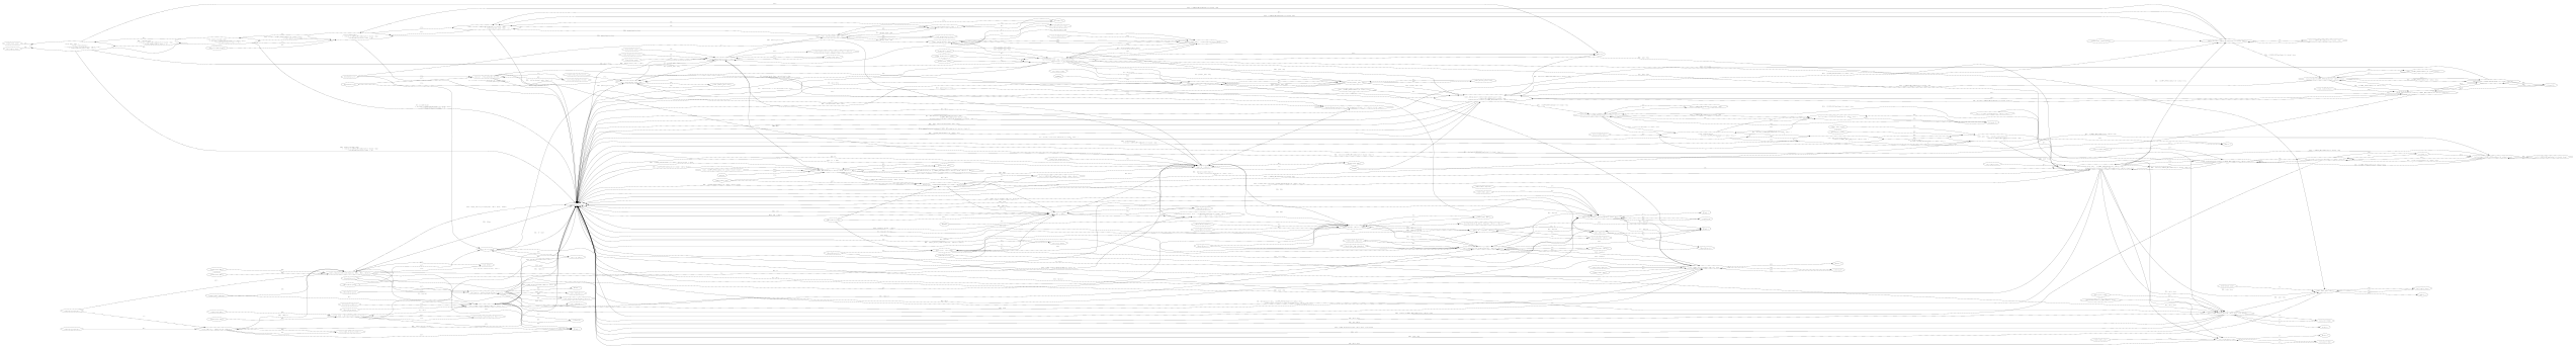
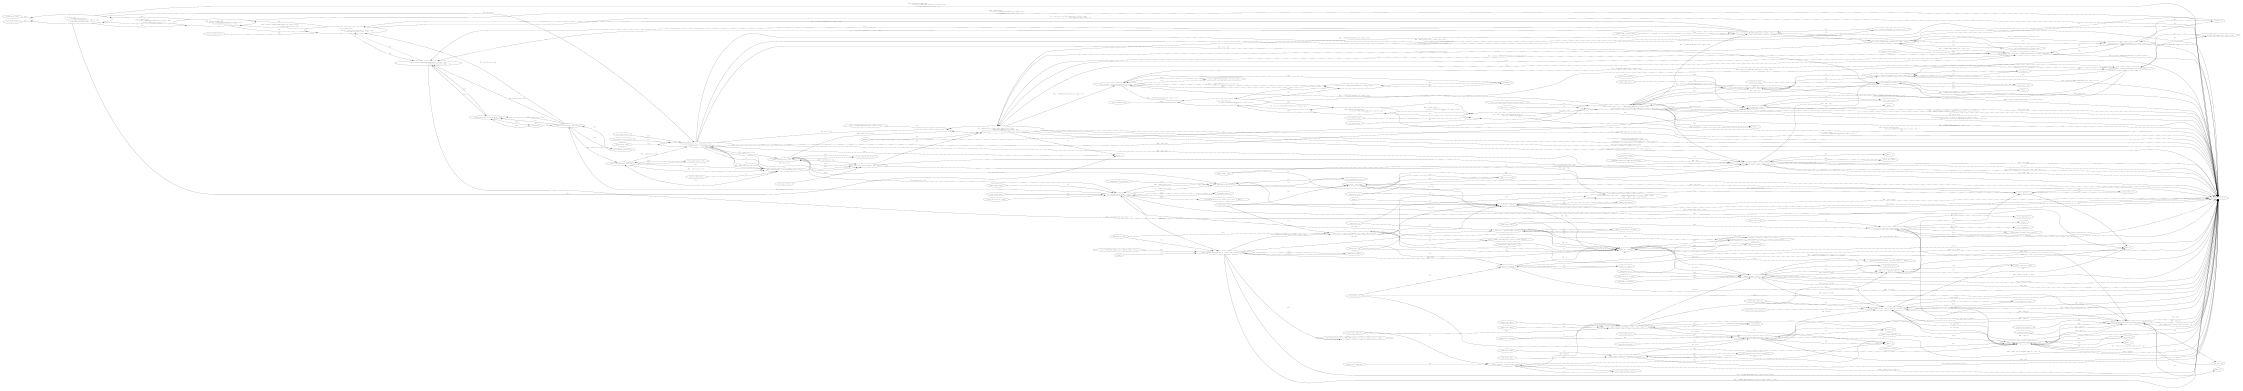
  digraph {
    fontname="IBM Plex Mono"
    rankdir=LR
    node [fontname="IBM Plex Mono"]
    edge [fontname="IBM Plex Mono"]
    n1 [label="(Call,pair->key =\n                    malloc(sizeof(char)\n                           * (strlen(((COMPS_MRTreeData*)it->data)->key)\n                           + strlen(parent_pair->key) + 1)))"]
    n2 [label="(Call,malloc(sizeof(char)\n                           * (strlen(((COMPS_MRTreeData*)it->data)->key)\n                           + strlen(parent_pair->key) + 1)))"]
    n3 [label="(Call,memcpy(pair->key, parent_pair->key,\n                       sizeof(char) * strlen(parent_pair->key)))"]
    n4 [label="(Block,)"]
    n5 [label="(MethodReturn,void)"]
    n6 [label="(Call,sizeof(char)\n                           * (strlen(((COMPS_MRTreeData*)it->data)->key)\n                           + strlen(parent_pair->key) + 1))"]
    n7 [label="(Call,memcpy(pair->key+strlen(parent_pair->key),\n                       ((COMPS_MRTreeData*)it->data)->key,\n                       sizeof(char)*(strlen(((COMPS_MRTreeData*)it->data)->key)+1)))"]
    n8 [label="(Call,strlen(parent_pair->key))"]
    n9 [label="(Call,sizeof(char) * strlen(parent_pair->key))"]
    n10 [label="(Call,comps_mrtree_set(rt1, pair->key, it2->data))"]
    n11 [label="(Call,free(pair->key))"]
    n12 [label="(Call,free(pair->key))"]
    n13 [label="(Call,pair->key+strlen(parent_pair->key))"]
    n14 [label="(Call,strlen(((COMPS_MRTreeData*)it->data)->key)\n                           + strlen(parent_pair->key) + 1)"]
    n15 [label="(Call,strlen(parent_pair->key) + 1)"]
    n16 [label="(Call,strlen(((COMPS_MRTreeData*)it->data)->key))"]
    n17 [label="(Call,strlen(((COMPS_MRTreeData*)it->data)->key))"]
    n18 [label="(Call,((COMPS_MRTreeData*)it->data)->key)"]
    n19 [label="(Call,sizeof(char)*(strlen(((COMPS_MRTreeData*)it->data)->key)+1))"]
    n20 [label="(Call,strlen(((COMPS_MRTreeData*)it->data)->key)+1)"]
    n21 [label="(Call,((COMPS_MRTreeData*)it->data)->key)"]
    n22 [label="(Call,strlen(((COMPS_MRTreeData*)it->data)->key))"]
    n23 [label="(Call,sizeof(char)*\n                                (strlen(((COMPS_MRTreeData*)it->data)->key) +\n                                1))"]
    n24 [label="(Call,strlen(((COMPS_MRTreeData*)it->data)->key) +\n                                1)"]
    n25 [label="(Call,strlen(((COMPS_MRTreeData*)it->data)->key))"]
    n26 [label="(Call,((COMPS_MRTreeData*)it->data)->key)"]
    n27 [label="(Call,parent_pair->key != NULL)"]
    n28 [label="(Call,free(parent_pair->key))"]
    n29 [label="(Call,parent_pair->key)"]
    n30 [label="(Call,strlen(parent_pair->key))"]
    n31 [label="(Block,)"]
    n32 [label="(Call,it2->data)"]
    n33 [label="(Call,pair->key)"]
    n34 [label="(Block,)"]
    n35 [label="(Call,pair->key)"]
    n36 [label="(Block,)"]
    n37 [label="(Call,parent_pair->key)"]
    n38 [label="(Call,strlen(parent_pair->key))"]
    n39 [label="(Call,parent_pair->key)"]
    n40 [label="(Literal,1)"]
    n41 [label="(Call,((COMPS_MRTreeData*)it->data)->data->first != NULL)"]
    n42 [label="(ControlStructure,if (parent_pair->key != NULL))"]
    n43 [label="(Identifier,NULL)"]
    n44 [label="(Block,)"]
    n45 [label="(Call,parent_pair->key)"]
    n46 [label="(Call,it != NULL)"]
    n47 [label="(Call,it2 != NULL)"]
    n48 [label="(Call,it2 = ((COMPS_MRTreeData*)it->data)->data->first)"]
    n49 [label="(Identifier,NULL)"]
    n50 [label="(ControlStructure,if (((COMPS_MRTreeData*)it->data)->data->first != NULL))"]
    n51 [label="(Call,tmplist->first != NULL)"]
    n52 [label="(ControlStructure,for (it = tmp_subnodes->first; it != NULL; it=it->next))"]
    n53 [label="(Identifier,NULL)"]
    n54 [label="(Call,comps_hslist_remove(tmplist, tmplist->first))"]
    n55 [label="(Call,it = tmplist->first)"]
    n56 [label="(Identifier,NULL)"]
    n57 [label="(ControlStructure,while (tmplist->first != NULL))"]
    n58 [label="(Call,it = tmp_subnodes->first)"]
    n59 [label="(Call,tmp_subnodes->first)"]
    n60 [label="(Call,it=it->next)"]
    n61 [label="(Call,it->next)"]
    n62 [label="(ControlStructure,for (it2 = ((COMPS_MRTreeData*)it->data)->data->first;\n                     it2 != NULL; it2 = it2->next))"]
    n63 [label="(Identifier,NULL)"]
    n64 [label="(Call,((COMPS_MRTreeData*)it->data)->data->first)"]
    n65 [label="(Call,it2 = it2->next)"]
    n66 [label="(Call,it2->next)"]
    n67 [label="(Call,free(it))"]
    n68 [label="(Call,comps_hslist_append(tmplist, pair, 0))"]
    n69 [label="(Call,comps_hslist_append(tmplist, pair, 0))"]
    n70 [label="(Call,tmplist->first)"]
    n71 [label="(Call,tmplist->first)"]
    n72 [label="(Block,)"]
    n73 [label="(Literal,0)"]
    n74 [label="(Literal,0)"]
    n75 [label="(Block,)"]
    n76 [label="(Call,pair = malloc(sizeof(struct Pair)))"]
    n77 [label="(Block,)"]
    n78 [label="(Call,free(pair))"]
    n79 [label="(Call,malloc(sizeof(struct Pair)))"]
    n80 [label="(Call,free(pair))"]
    n81 [label="(Call,comps_hslist_append(tmplist, pair, 0))"]
    n82 [label="(Block,)"]
    n83 [label="(Literal,0)"]
    n84 [label="(Call,comps_hslist_init(tmplist, NULL, NULL, &free))"]
    n85 [label="(Call,&free)"]
    n86 [label="(Call,tmplist = comps_hslist_create())"]
    n87 [label="(Call,comps_hslist_create())"]
    n88 [label="(Call,pair = malloc(sizeof(struct Pair)))"]
    n89 [label="(Call,malloc(sizeof(struct Pair)))"]
    n90 [label="(Literal,1)"]
    n91 [label="(Call,memcpy(pair->key, ((COMPS_MRTreeData*)it->data)->key,\n                       sizeof(char)*(strlen(((COMPS_MRTreeData*)it->data)->key)+1)))"]
    n92 [label="(Call,sizeof(char)*(strlen(((COMPS_MRTreeData*)it->data)->key)+1))"]
    n93 [label="(Block,)"]
    n94 [label="(Call,strlen(((COMPS_MRTreeData*)it->data)->key)+1)"]
    n95 [label="(Call,pair->key = malloc(sizeof(char)*\n                                (strlen(((COMPS_MRTreeData*)it->data)->key) +\n                                1)))"]
    n96 [label="(Call,malloc(sizeof(char)*\n                                (strlen(((COMPS_MRTreeData*)it->data)->key) +\n                                1)))"]
    n97 [label="(Literal,1)"]
    n98 [label="(Call,((COMPS_MRTreeData*)it->data)->key)"]
    n99 [label="(Literal,1)"]
    n100 [label="(Identifier,it)"]
    n101 [label="(Identifier,pair)"]
    n102 [label="(Identifier,pair)"]
    n103 [label="(Identifier,it)"]
    n104 [label="(Identifier,pair)"]
    n105 [label="(Call,((COMPS_MRTreeData*)it->data)->key)"]
    n106 [label="(Identifier,tmplist)"]
    n107 [label="(Identifier,parent_pair)"]
    n108 [label="(Identifier,tmplist)"]
    n109 [label="(Identifier,it2)"]
    n110 [label="(Identifier,tmplist)"]
    n111 [label="(Identifier,tmplist)"]
    n112 [label="(Identifier,pair)"]
    n113 [label="(Identifier,NULL)"]
    n114 [label="(Call,pair->key)"]
    n115 [label="(Identifier,pair)"]
    n116 [label="(Identifier,pair)"]
    n117 [label="(Identifier,tmp_subnodes)"]
    n118 [label="(Identifier,it)"]
    n119 [label="(Identifier,pair)"]
    n120 [label="(Identifier,pair)"]
    n121 [label="(Identifier,tmplist)"]
    n122 [label="(Identifier,pair)"]
    n123 [label="(Identifier,tmplist)"]
    n124 [label="(Identifier,parent_pair)"]
    n125 [label="(Call,pair->key)"]
    n126 [label="(Call,pair->key)"]
    n127 [label="(Identifier,pair)"]
    n128 [label="(Call,pair->key)"]
    n129 [label="(Identifier,parent_pair)"]
    n130 [label="(Identifier,it2)"]
    n131 [label="(Call,sizeof(char))"]
    n132 [label="(Call,parent_pair->key)"]
    n133 [label="(Identifier,tmplist)"]
    n134 [label="(Call,((COMPS_MRTreeData*)it->data)->key)"]
    n135 [label="(Call,sizeof(char))"]
    n136 [label="(Call,pair->key)"]
    n137 [label="(Call,tmplist->first)"]
    n138 [label="(Call,pair->key)"]
    n139 [label="(Call,sizeof(char))"]
    n140 [label="(Identifier,it)"]
    n141 [label="(Identifier,rt1)"]
    n142 [label="(Identifier,tmplist)"]
    n143 [label="(Identifier,pair)"]
    n144 [label="(Identifier,pair)"]
    n145 [label="(Call,sizeof(char))"]
    n146 [label="(Identifier,it2)"]
    n147 [label="(Identifier,pair)"]
    n148 [label="(Call,sizeof(char))"]
    n149 [label="(Call,parent_pair->key)"]
    n150 [label="(MethodParameterIn,COMPS_MRTree *rt1)"]
    n151 [label="(Identifier,it)"]
    n152 [label="(Identifier,NULL)"]
    n153 [label="(Identifier,pair)"]
    n154 [label="(Call,((COMPS_MRTreeData*)it->data)->data->first)"]
    1000329
    1000370
    1000395
-   1000262
    n1 -> n2 [label="CFG: "]
    n1 -> n3 [label="DDG: pair->key"]
    n1 -> n4 [label="AST: "]
    n1 -> n5 [label="DDG: malloc(sizeof(char)\n                           * (strlen(((COMPS_MRTreeData*)it->data)->key)\n                           + strlen(parent_pair->key) + 1))"]
    n2 -> n1 [label="AST: "]
    n2 -> n1 [label="DDG: sizeof(char)\n                           * (strlen(((COMPS_MRTreeData*)it->data)->key)\n                           + strlen(parent_pair->key) + 1)"]
    n2 -> n5 [label="DDG: sizeof(char)\n                           * (strlen(((COMPS_MRTreeData*)it->data)->key)\n                           + strlen(parent_pair->key) + 1)"]
    n2 -> n6 [label="CFG: "]
    n3 -> n4 [label="AST: "]
    n3 -> n5 [label="DDG: memcpy(pair->key, parent_pair->key,\n                       sizeof(char) * strlen(parent_pair->key))"]
    n3 -> n5 [label="DDG: sizeof(char) * strlen(parent_pair->key)"]
    n3 -> n7 [label="DDG: pair->key"]
    n3 -> n8 [label="DDG: parent_pair->key"]
    n3 -> n9 [label="CFG: "]
    n3 -> n10 [label="DDG: pair->key"]
    n3 -> n11 [label="DDG: pair->key"]
    n3 -> n12 [label="DDG: pair->key"]
    n3 -> n13 [label="DDG: pair->key"]
    n6 -> n2 [label="AST: "]
    n6 -> n2 [label="DDG: strlen(((COMPS_MRTreeData*)it->data)->key)\n                           + strlen(parent_pair->key) + 1"]
    n6 -> n5 [label="DDG: strlen(((COMPS_MRTreeData*)it->data)->key)\n                           + strlen(parent_pair->key) + 1"]
    n6 -> n14 [label="CFG: "]
    n7 -> n4 [label="AST: "]
    n7 -> n5 [label="DDG: ((COMPS_MRTreeData*)it->data)->key"]
    n7 -> n5 [label="DDG: memcpy(pair->key+strlen(parent_pair->key),\n                       ((COMPS_MRTreeData*)it->data)->key,\n                       sizeof(char)*(strlen(((COMPS_MRTreeData*)it->data)->key)+1))"]
    n7 -> n5 [label="DDG: pair->key+strlen(parent_pair->key)"]
    n7 -> n5 [label="DDG: sizeof(char)*(strlen(((COMPS_MRTreeData*)it->data)->key)+1)"]
    n7 -> n16 [label="DDG: ((COMPS_MRTreeData*)it->data)->key"]
    n7 -> n19 [label="CFG: "]
    n7 -> n22 [label="DDG: ((COMPS_MRTreeData*)it->data)->key"]
    n8 -> n7 [label="DDG: parent_pair->key"]
    n8 -> n13 [label="AST: "]
    n8 -> n13 [label="DDG: parent_pair->key"]
    n8 -> n27 [label="DDG: parent_pair->key"]
    n8 -> n28 [label="DDG: parent_pair->key"]
    n8 -> n29 [label="CFG: "]
    n9 -> n3 [label="AST: "]
    n9 -> n3 [label="DDG: strlen(parent_pair->key)"]
    n9 -> n30 [label="CFG: "]
    n10 -> n5 [label="DDG: comps_mrtree_set(rt1, pair->key, it2->data)"]
    n10 -> n5 [label="DDG: pair->key"]
    n10 -> n5 [label="DDG: it2->data"]
    n10 -> n5 [label="DDG: rt1"]
    n10 -> n11 [label="DDG: pair->key"]
    n10 -> n31 [label="AST: "]
    n10 -> n32 [label="CFG: "]
    n11 -> n5 [label="DDG: pair->key"]
    n11 -> n33 [label="CFG: "]
    n11 -> n34 [label="AST: "]
    n12 -> n5 [label="DDG: pair->key"]
    n12 -> n35 [label="CFG: "]
    n12 -> n36 [label="AST: "]
    n13 -> n5 [label="DDG: pair->key"]
    n13 -> n5 [label="DDG: strlen(parent_pair->key)"]
    n13 -> n7 [label="AST: "]
    n13 -> n8 [label="CFG: "]
    n14 -> n5 [label="DDG: strlen(parent_pair->key) + 1"]
    n14 -> n6 [label="AST: "]
    n14 -> n15 [label="CFG: "]
    n15 -> n14 [label="AST: "]
    n15 -> n40 [label="CFG: "]
    n16 -> n6 [label="DDG: ((COMPS_MRTreeData*)it->data)->key"]
    n16 -> n14 [label="AST: "]
    n16 -> n14 [label="DDG: ((COMPS_MRTreeData*)it->data)->key"]
    n16 -> n17 [label="DDG: ((COMPS_MRTreeData*)it->data)->key"]
    n16 -> n18 [label="CFG: "]
    n17 -> n7 [label="DDG: ((COMPS_MRTreeData*)it->data)->key"]
    n17 -> n19 [label="DDG: ((COMPS_MRTreeData*)it->data)->key"]
    n17 -> n20 [label="AST: "]
    n17 -> n20 [label="DDG: ((COMPS_MRTreeData*)it->data)->key"]
    n17 -> n21 [label="CFG: "]
    n18 -> n16 [label="AST: "]
    n19 -> n5 [label="DDG: strlen(((COMPS_MRTreeData*)it->data)->key)+1"]
    n19 -> n7 [label="AST: "]
    n19 -> n7 [label="DDG: strlen(((COMPS_MRTreeData*)it->data)->key)+1"]
    n19 -> n20 [label="CFG: "]
    n20 -> n5 [label="DDG: strlen(((COMPS_MRTreeData*)it->data)->key)"]
    n20 -> n19 [label="AST: "]
    n20 -> n90 [label="CFG: "]
    n21 -> n17 [label="AST: "]
    n22 -> n23 [label="DDG: ((COMPS_MRTreeData*)it->data)->key"]
    n22 -> n24 [label="AST: "]
    n22 -> n24 [label="DDG: ((COMPS_MRTreeData*)it->data)->key"]
    n22 -> n25 [label="DDG: ((COMPS_MRTreeData*)it->data)->key"]
    n22 -> n26 [label="CFG: "]
    n23 -> n5 [label="DDG: strlen(((COMPS_MRTreeData*)it->data)->key) +\n                                1"]
    n23 -> n24 [label="CFG: "]
    n23 -> n96 [label="AST: "]
    n23 -> n96 [label="DDG: strlen(((COMPS_MRTreeData*)it->data)->key) +\n                                1"]
    n24 -> n23 [label="AST: "]
    n24 -> n97 [label="CFG: "]
    n25 -> n91 [label="DDG: ((COMPS_MRTreeData*)it->data)->key"]
    n25 -> n92 [label="DDG: ((COMPS_MRTreeData*)it->data)->key"]
    n25 -> n94 [label="AST: "]
    n25 -> n94 [label="DDG: ((COMPS_MRTreeData*)it->data)->key"]
    n25 -> n98 [label="CFG: "]
    n26 -> n22 [label="AST: "]
    n27 -> n5 [label="DDG: parent_pair->key != NULL"]
    n27 -> n28 [label="DDG: parent_pair->key"]
    n27 -> n38 [label="DDG: parent_pair->key"]
    n27 -> n41 [label="DDG: NULL"]
    n27 -> n42 [label="AST: "]
    n27 -> n43 [label="CFG: "]
-   n5 -> n28 [label="DDG: parent_pair->key"]
+   n28 -> n5 [label="DDG: parent_pair->key"]
    n28 -> n27 [label="DDG: parent_pair->key"]
    n28 -> n44 [label="AST: "]
    n28 -> n45 [label="CFG: "]
    n29 -> n8 [label="AST: "]
    n30 -> n3 [label="DDG: parent_pair->key"]
    n30 -> n9 [label="AST: "]
    n30 -> n9 [label="DDG: parent_pair->key"]
    n30 -> n37 [label="CFG: "]
    n32 -> n10 [label="AST: "]
    n33 -> n11 [label="AST: "]
    n35 -> n12 [label="AST: "]
    n37 -> n30 [label="AST: "]
    n38 -> n6 [label="DDG: parent_pair->key"]
    n38 -> n14 [label="DDG: parent_pair->key"]
    n38 -> n15 [label="AST: "]
    n38 -> n15 [label="DDG: parent_pair->key"]
    n38 -> n30 [label="DDG: parent_pair->key"]
    n38 -> n39 [label="CFG: "]
    n39 -> n38 [label="AST: "]
    n40 -> n15 [label="AST: "]
    n40 -> n38 [label="CFG: "]
    n41 -> n5 [label="DDG: ((COMPS_MRTreeData*)it->data)->data->first"]
    n41 -> n5 [label="DDG: ((COMPS_MRTreeData*)it->data)->data->first != NULL"]
    n41 -> n46 [label="DDG: NULL"]
    n41 -> n47 [label="DDG: NULL"]
    n41 -> n48 [label="DDG: ((COMPS_MRTreeData*)it->data)->data->first"]
    n41 -> n49 [label="CFG: "]
    n41 -> n50 [label="AST: "]
    n43 -> n27 [label="AST: "]
    n45 -> n28 [label="AST: "]
    n46 -> n5 [label="DDG: it != NULL"]
    n46 -> n5 [label="DDG: it"]
    n46 -> n27 [label="DDG: NULL"]
    n46 -> n51 [label="DDG: NULL"]
    n46 -> n52 [label="AST: "]
    n46 -> n53 [label="CFG: "]
    n47 -> n5 [label="DDG: it2 != NULL"]
    n47 -> n5 [label="DDG: it2"]
    n47 -> n46 [label="DDG: NULL"]
    n47 -> n62 [label="AST: "]
    n47 -> n63 [label="CFG: "]
    n48 -> n5 [label="DDG: ((COMPS_MRTreeData*)it->data)->data->first"]
    n48 -> n47 [label="DDG: it2"]
    n48 -> n62 [label="AST: "]
    n48 -> n64 [label="CFG: "]
    n49 -> n41 [label="AST: "]
    n51 -> n5 [label="DDG: tmplist->first != NULL"]
    n51 -> n5 [label="DDG: tmplist->first"]
    n51 -> n5 [label="DDG: NULL"]
    n51 -> n46 [label="DDG: NULL"]
    n51 -> n54 [label="DDG: tmplist->first"]
    n51 -> n55 [label="DDG: tmplist->first"]
    n51 -> n56 [label="CFG: "]
    n51 -> n57 [label="AST: "]
    n53 -> n46 [label="AST: "]
    n54 -> n5 [label="DDG: tmplist"]
    n54 -> n5 [label="DDG: comps_hslist_remove(tmplist, tmplist->first)"]
    n54 -> n44 [label="AST: "]
    n54 -> n51 [label="DDG: tmplist->first"]
    n54 -> n68 [label="DDG: tmplist"]
    n54 -> n69 [label="DDG: tmplist"]
    n54 -> n70 [label="CFG: "]
    n55 -> n44 [label="AST: "]
    n55 -> n67 [label="DDG: it"]
    n55 -> n71 [label="CFG: "]
    n56 -> n51 [label="AST: "]
    n58 -> n5 [label="DDG: tmp_subnodes->first"]
    n58 -> n46 [label="DDG: it"]
    n58 -> n52 [label="AST: "]
    n58 -> n59 [label="CFG: "]
    n59 -> n58 [label="AST: "]
    n60 -> n5 [label="DDG: it->next"]
    n60 -> n46 [label="DDG: it"]
    n60 -> n52 [label="AST: "]
    n60 -> n61 [label="CFG: "]
    n61 -> n60 [label="AST: "]
    n63 -> n47 [label="AST: "]
    n64 -> n48 [label="AST: "]
    n65 -> n47 [label="DDG: it2"]
    n65 -> n62 [label="AST: "]
    n65 -> n66 [label="CFG: "]
    n65 -> n67 [label="DDG: it2->next"]
    n66 -> n65 [label="AST: "]
    n67 -> n44 [label="AST: "]
    n67 -> n100 [label="CFG: "]
    n68 -> n5 [label="DDG: pair"]
    n68 -> n5 [label="DDG: comps_hslist_append(tmplist, pair, 0)"]
    n68 -> n5 [label="DDG: tmplist"]
    n68 -> n54 [label="DDG: tmplist"]
    n68 -> n69 [label="DDG: tmplist"]
    n68 -> n72 [label="AST: "]
    n68 -> n73 [label="CFG: "]
    n69 -> n5 [label="DDG: comps_hslist_append(tmplist, pair, 0)"]
    n69 -> n5 [label="DDG: pair"]
    n69 -> n5 [label="DDG: tmplist"]
    n69 -> n54 [label="DDG: tmplist"]
    n69 -> n68 [label="DDG: tmplist"]
    n69 -> n74 [label="CFG: "]
    n69 -> n75 [label="AST: "]
    n70 -> n54 [label="AST: "]
    n71 -> n55 [label="AST: "]
    n73 -> n68 [label="AST: "]
    n74 -> n69 [label="AST: "]
    n76 -> n5 [label="DDG: malloc(sizeof(struct Pair))"]
    n76 -> n68 [label="DDG: pair"]
    n76 -> n69 [label="DDG: pair"]
    n76 -> n77 [label="AST: "]
    n76 -> n78 [label="DDG: pair"]
    n76 -> n79 [label="CFG: "]
    n76 -> n80 [label="DDG: pair"]
    n79 -> n76 [label="AST: "]
    n81 -> n5 [label="DDG: pair"]
    n81 -> n5 [label="DDG: tmplist"]
    n81 -> n5 [label="DDG: comps_hslist_append(tmplist, pair, 0)"]
    n81 -> n54 [label="DDG: tmplist"]
    n81 -> n82 [label="AST: "]
    n81 -> n83 [label="CFG: "]
    n83 -> n81 [label="AST: "]
    n84 -> n5 [label="DDG: &free"]
    n84 -> n5 [label="DDG: comps_hslist_init(tmplist, NULL, NULL, &free)"]
    n84 -> n51 [label="DDG: NULL"]
    n84 -> n81 [label="DDG: tmplist"]
    n84 -> n82 [label="AST: "]
    n84 -> n85 [label="CFG: "]
    n85 -> n84 [label="AST: "]
    n86 -> n5 [label="DDG: comps_hslist_create()"]
    n86 -> n82 [label="AST: "]
    n86 -> n84 [label="DDG: tmplist"]
    n86 -> n87 [label="CFG: "]
    n87 -> n86 [label="AST: "]
    n88 -> n5 [label="DDG: malloc(sizeof(struct Pair))"]
    n88 -> n81 [label="DDG: pair"]
    n88 -> n82 [label="AST: "]
    n88 -> n89 [label="CFG: "]
    n89 -> n88 [label="AST: "]
    n90 -> n17 [label="CFG: "]
    n90 -> n20 [label="AST: "]
    n91 -> n5 [label="DDG: ((COMPS_MRTreeData*)it->data)->key"]
    n91 -> n5 [label="DDG: sizeof(char)*(strlen(((COMPS_MRTreeData*)it->data)->key)+1)"]
    n91 -> n5 [label="DDG: pair->key"]
    n91 -> n5 [label="DDG: memcpy(pair->key, ((COMPS_MRTreeData*)it->data)->key,\n                       sizeof(char)*(strlen(((COMPS_MRTreeData*)it->data)->key)+1))"]
    n91 -> n10 [label="DDG: pair->key"]
    n91 -> n11 [label="DDG: pair->key"]
    n91 -> n12 [label="DDG: pair->key"]
    n91 -> n16 [label="DDG: ((COMPS_MRTreeData*)it->data)->key"]
    n91 -> n22 [label="DDG: ((COMPS_MRTreeData*)it->data)->key"]
    n91 -> n92 [label="CFG: "]
    n91 -> n93 [label="AST: "]
    n92 -> n5 [label="DDG: strlen(((COMPS_MRTreeData*)it->data)->key)+1"]
    n92 -> n91 [label="AST: "]
    n92 -> n91 [label="DDG: strlen(((COMPS_MRTreeData*)it->data)->key)+1"]
    n92 -> n94 [label="CFG: "]
    n94 -> n5 [label="DDG: strlen(((COMPS_MRTreeData*)it->data)->key)"]
    n94 -> n92 [label="AST: "]
    n94 -> n99 [label="CFG: "]
    n95 -> n5 [label="DDG: malloc(sizeof(char)*\n                                (strlen(((COMPS_MRTreeData*)it->data)->key) +\n                                1))"]
    n95 -> n91 [label="DDG: pair->key"]
    n95 -> n93 [label="AST: "]
    n95 -> n96 [label="CFG: "]
    n96 -> n5 [label="DDG: sizeof(char)*\n                                (strlen(((COMPS_MRTreeData*)it->data)->key) +\n                                1)"]
    n96 -> n23 [label="CFG: "]
    n96 -> n95 [label="AST: "]
    n96 -> n95 [label="DDG: sizeof(char)*\n                                (strlen(((COMPS_MRTreeData*)it->data)->key) +\n                                1)"]
    n97 -> n22 [label="CFG: "]
    n97 -> n24 [label="AST: "]
    n98 -> n25 [label="AST: "]
    n99 -> n25 [label="CFG: "]
    n99 -> n94 [label="AST: "]
    n100 -> n67 [label="AST: "]
    n101 -> n88 [label="CFG: "]
    n102 -> n27 [label="CFG: "]
    n103 -> n51 [label="CFG: "]
    n103 -> n55 [label="AST: "]
    n104 -> n76 [label="CFG: "]
    n105 -> n91 [label="AST: "]
    n106 -> n81 [label="CFG: "]
    n107 -> n28 [label="CFG: "]
    n108 -> n54 [label="AST: "]
    n108 -> n55 [label="CFG: "]
    n109 -> n47 [label="AST: "]
    n109 -> n48 [label="CFG: "]
    n109 -> n65 [label="CFG: "]
    n110 -> n69 [label="AST: "]
    n111 -> n84 [label="AST: "]
    n111 -> n86 [label="CFG: "]
    n112 -> n81 [label="AST: "]
    n113 -> n84 [label="AST: "]
    n114 -> n3 [label="AST: "]
    n115 -> n11 [label="CFG: "]
    n116 -> n1 [label="CFG: "]
    n117 -> n54 [label="CFG: "]
    n118 -> n46 [label="AST: "]
    n118 -> n58 [label="CFG: "]
    n118 -> n60 [label="CFG: "]
    n119 -> n27 [label="CFG: "]
    n120 -> n68 [label="AST: "]
    n121 -> n51 [label="CFG: "]
    n122 -> n46 [label="CFG: "]
    n122 -> n76 [label="AST: "]
    n123 -> n68 [label="AST: "]
    n124 -> n46 [label="CFG: "]
    n125 -> n95 [label="AST: "]
    n126 -> n1 [label="AST: "]
    n127 -> n95 [label="CFG: "]
    n128 -> n13 [label="AST: "]
    n129 -> n16 [label="CFG: "]
    n130 -> n41 [label="CFG: "]
    n130 -> n48 [label="AST: "]
    n131 -> n92 [label="AST: "]
    n132 -> n3 [label="AST: "]
    n133 -> n86 [label="AST: "]
    n134 -> n7 [label="AST: "]
    n135 -> n23 [label="AST: "]
    n136 -> n91 [label="AST: "]
    n137 -> n51 [label="AST: "]
    n138 -> n10 [label="AST: "]
    n139 -> n19 [label="AST: "]
    n140 -> n60 [label="AST: "]
    n140 -> n68 [label="CFG: "]
    n140 -> n69 [label="CFG: "]
    n141 -> n10 [label="AST: "]
    n141 -> n47 [label="CFG: "]
    n142 -> n81 [label="AST: "]
    n142 -> n84 [label="CFG: "]
    n143 -> n3 [label="CFG: "]
    n144 -> n12 [label="CFG: "]
    n145 -> n9 [label="AST: "]
    n146 -> n10 [label="CFG: "]
    n146 -> n65 [label="AST: "]
    n147 -> n88 [label="AST: "]
    n148 -> n6 [label="AST: "]
    n149 -> n27 [label="AST: "]
    n150 -> n10 [label="DDG: rt1"]
    n151 -> n58 [label="AST: "]
    n151 -> n67 [label="CFG: "]
    n152 -> n84 [label="AST: "]
    n153 -> n69 [label="AST: "]
    n154 -> n41 [label="AST: "]
    1000329 -> n7 [label="CFG: "]
    1000329 -> n91 [label="CFG: "]
    1000370 -> n47 [label="CFG: "]
    1000395 -> n41 [label="CFG: "]
-   1000262 -> n13 [label="CFG: "]
  }
